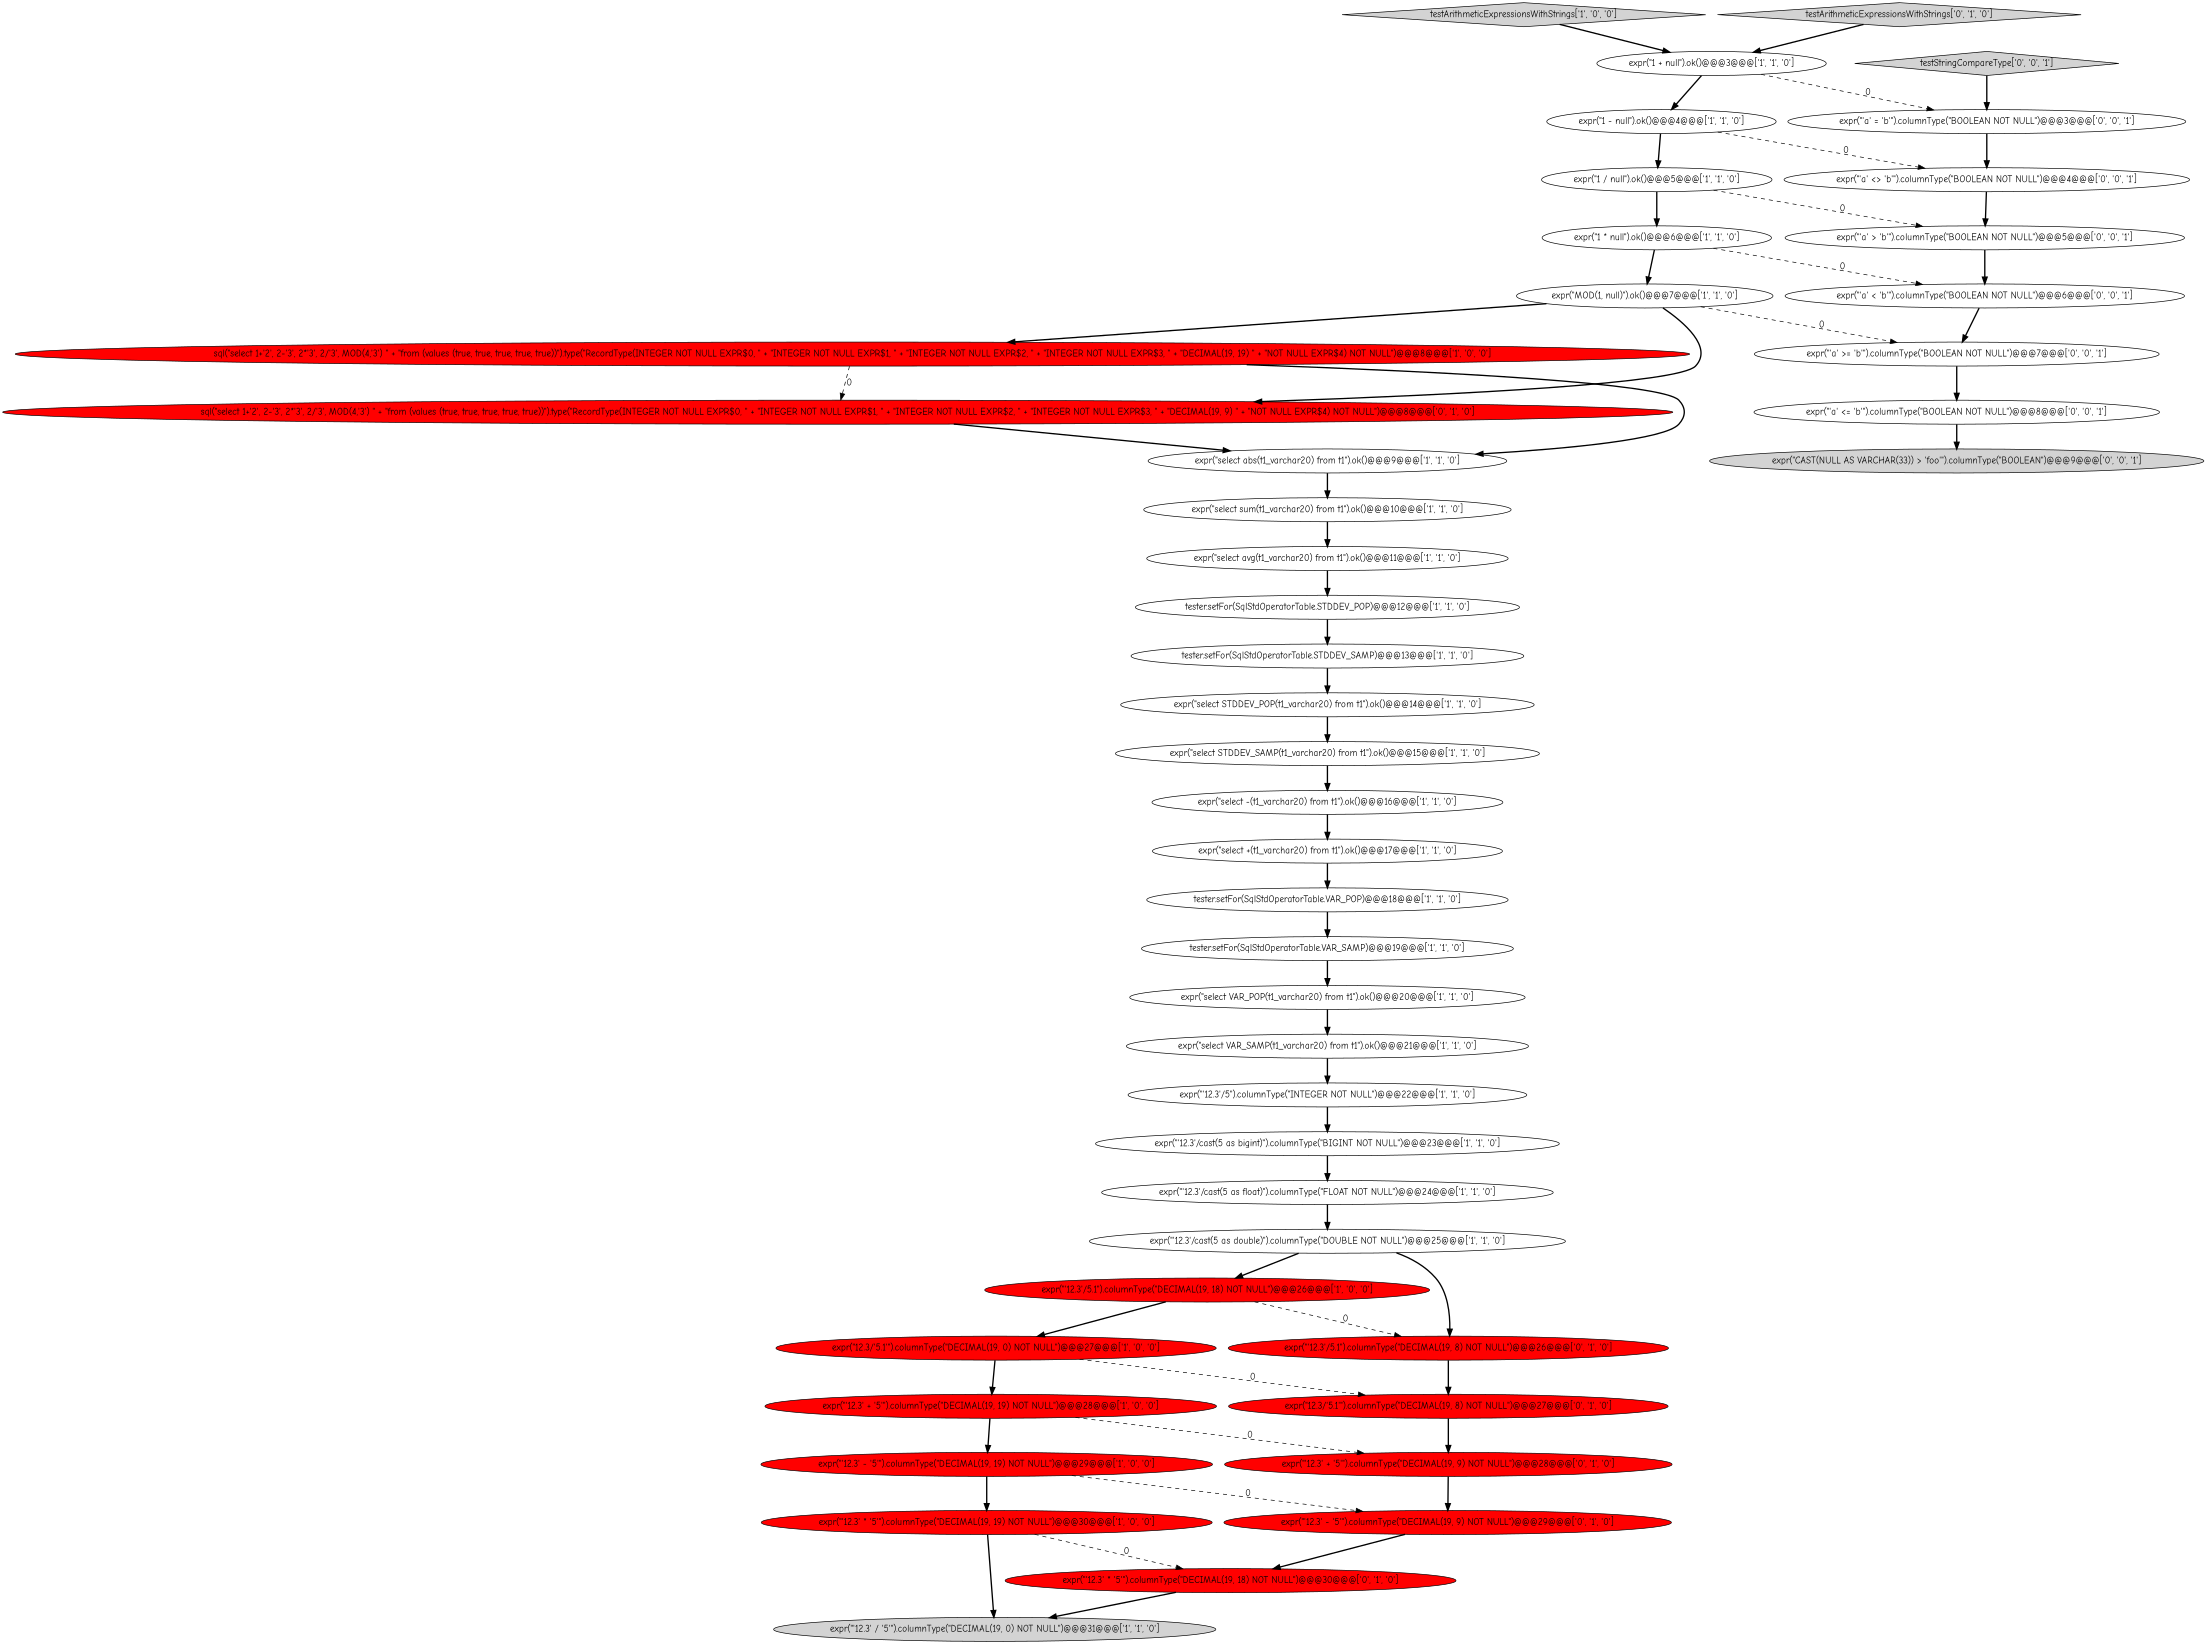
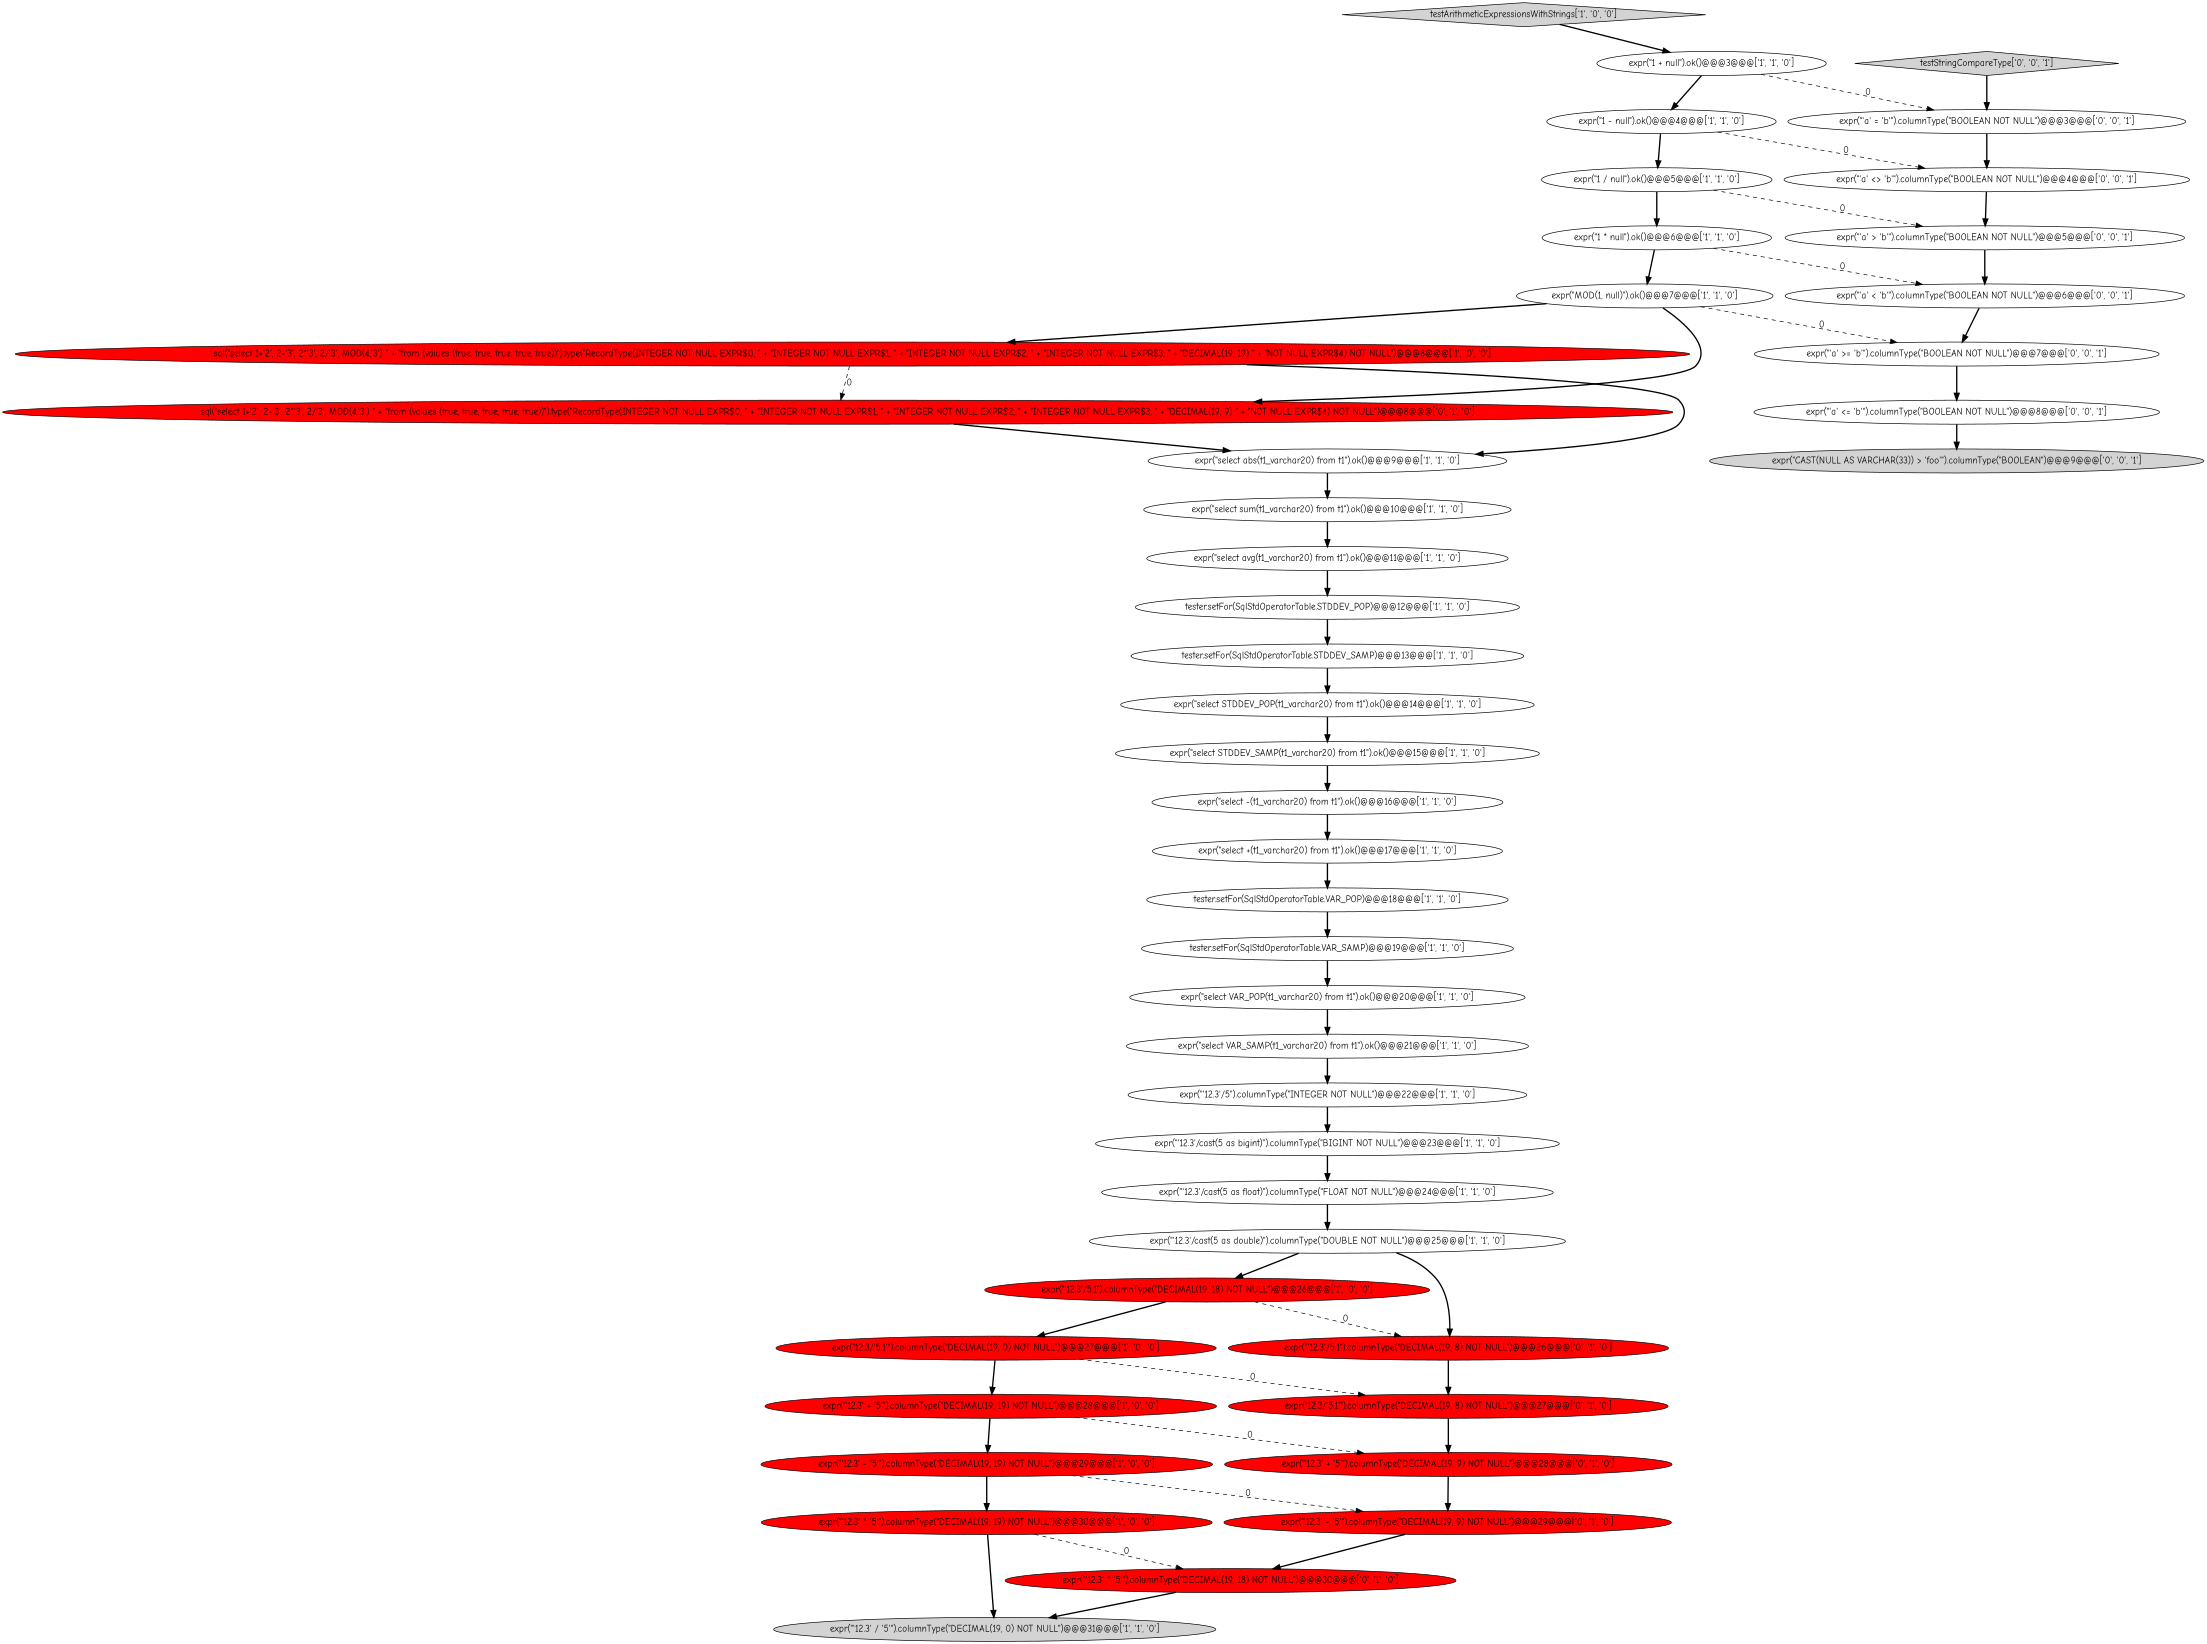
  digraph {
    fontname="Comic Neue"
    node [fillcolor=white shape=ellipse style=filled fontname="Comic Neue"]
    edge [style=bold fontname="Comic Neue"]
    n1 [fillcolor=red label="expr(\"'12.3'/5.1\").columnType(\"DECIMAL(19, 18) NOT NULL\")@@@26@@@['1', '0', '0']"]
    n2 [fillcolor=red label="expr(\"12.3/'5.1'\").columnType(\"DECIMAL(19, 0) NOT NULL\")@@@27@@@['1', '0', '0']"]
    n3 [fillcolor=red label="expr(\"'12.3'/5.1\").columnType(\"DECIMAL(19, 8) NOT NULL\")@@@26@@@['0', '1', '0']"]
    n4 [label="expr(\"'12.3'/cast(5 as double)\").columnType(\"DOUBLE NOT NULL\")@@@25@@@['1', '1', '0']"]
    n5 [label="expr(\"select +(t1_varchar20) from t1\").ok()@@@17@@@['1', '1', '0']"]
    n6 [label="tester.setFor(SqlStdOperatorTable.VAR_POP)@@@18@@@['1', '1', '0']"]
    n7 [label="expr(\"'12.3'/cast(5 as bigint)\").columnType(\"BIGINT NOT NULL\")@@@23@@@['1', '1', '0']"]
    n8 [label="expr(\"'12.3'/cast(5 as float)\").columnType(\"FLOAT NOT NULL\")@@@24@@@['1', '1', '0']"]
    n9 [label="tester.setFor(SqlStdOperatorTable.STDDEV_POP)@@@12@@@['1', '1', '0']"]
    n10 [label="tester.setFor(SqlStdOperatorTable.STDDEV_SAMP)@@@13@@@['1', '1', '0']"]
    n11 [fillcolor=red label="expr(\"'12.3' * '5'\").columnType(\"DECIMAL(19, 18) NOT NULL\")@@@30@@@['0', '1', '0']"]
    n12 [fillcolor=lightgray label="expr(\"'12.3' / '5'\").columnType(\"DECIMAL(19, 0) NOT NULL\")@@@31@@@['1', '1', '0']"]
    n13 [label="expr(\"select STDDEV_SAMP(t1_varchar20) from t1\").ok()@@@15@@@['1', '1', '0']"]
    n14 [label="expr(\"select -(t1_varchar20) from t1\").ok()@@@16@@@['1', '1', '0']"]
    n15 [label="tester.setFor(SqlStdOperatorTable.VAR_SAMP)@@@19@@@['1', '1', '0']"]
    n16 [label="expr(\"select VAR_POP(t1_varchar20) from t1\").ok()@@@20@@@['1', '1', '0']"]
    n17 [label="expr(\"'a' > 'b'\").columnType(\"BOOLEAN NOT NULL\")@@@5@@@['0', '0', '1']"]
    n18 [label="expr(\"'a' < 'b'\").columnType(\"BOOLEAN NOT NULL\")@@@6@@@['0', '0', '1']"]
    n19 [fillcolor=lightgray label="testArithmeticExpressionsWithStrings['1', '0', '0']" shape=diamond]
    n20 [label="expr(\"1 + null\").ok()@@@3@@@['1', '1', '0']"]
    n21 [label="expr(\"1 * null\").ok()@@@6@@@['1', '1', '0']"]
    n22 [label="expr(\"MOD(1, null)\").ok()@@@7@@@['1', '1', '0']"]
    n23 [label="expr(\"select STDDEV_POP(t1_varchar20) from t1\").ok()@@@14@@@['1', '1', '0']"]
    n24 [fillcolor=red label="expr(\"'12.3' * '5'\").columnType(\"DECIMAL(19, 19) NOT NULL\")@@@30@@@['1', '0', '0']"]
    n25 [fillcolor=red label="expr(\"'12.3' + '5'\").columnType(\"DECIMAL(19, 19) NOT NULL\")@@@28@@@['1', '0', '0']"]
    n26 [fillcolor=red label="expr(\"'12.3' - '5'\").columnType(\"DECIMAL(19, 19) NOT NULL\")@@@29@@@['1', '0', '0']"]
    n27 [fillcolor=red label="expr(\"'12.3' + '5'\").columnType(\"DECIMAL(19, 9) NOT NULL\")@@@28@@@['0', '1', '0']"]
    n28 [fillcolor=red label="sql(\"select 1+'2', 2-'3', 2*'3', 2/'3', MOD(4,'3') \" + \"from (values (true, true, true, true, true))\").type(\"RecordType(INTEGER NOT NULL EXPR$0, \" + \"INTEGER NOT NULL EXPR$1, \" + \"INTEGER NOT NULL EXPR$2, \" + \"INTEGER NOT NULL EXPR$3, \" + \"DECIMAL(19, 9) \" + \"NOT NULL EXPR$4) NOT NULL\")@@@8@@@['0', '1', '0']"]
    n29 [label="expr(\"select abs(t1_varchar20) from t1\").ok()@@@9@@@['1', '1', '0']"]
    n30 [label="expr(\"'a' <> 'b'\").columnType(\"BOOLEAN NOT NULL\")@@@4@@@['0', '0', '1']"]
    n31 [label="expr(\"'a' >= 'b'\").columnType(\"BOOLEAN NOT NULL\")@@@7@@@['0', '0', '1']"]
    n32 [label="expr(\"'a' <= 'b'\").columnType(\"BOOLEAN NOT NULL\")@@@8@@@['0', '0', '1']"]
    n33 [fillcolor=lightgray label="expr(\"CAST(NULL AS VARCHAR(33)) > 'foo'\").columnType(\"BOOLEAN\")@@@9@@@['0', '0', '1']"]
-   n34 [fillcolor=lightgray label="testArithmeticExpressionsWithStrings['0', '1', '0']" shape=diamond]
    n35 [fillcolor=red label="expr(\"'12.3' - '5'\").columnType(\"DECIMAL(19, 9) NOT NULL\")@@@29@@@['0', '1', '0']"]
    n36 [label="expr(\"1 / null\").ok()@@@5@@@['1', '1', '0']"]
    n37 [label="expr(\"select sum(t1_varchar20) from t1\").ok()@@@10@@@['1', '1', '0']"]
    n38 [fillcolor=lightgray label="testStringCompareType['0', '0', '1']" shape=diamond]
    n39 [label="expr(\"'a' = 'b'\").columnType(\"BOOLEAN NOT NULL\")@@@3@@@['0', '0', '1']"]
    n40 [label="expr(\"1 - null\").ok()@@@4@@@['1', '1', '0']"]
    n41 [fillcolor=red label="sql(\"select 1+'2', 2-'3', 2*'3', 2/'3', MOD(4,'3') \" + \"from (values (true, true, true, true, true))\").type(\"RecordType(INTEGER NOT NULL EXPR$0, \" + \"INTEGER NOT NULL EXPR$1, \" + \"INTEGER NOT NULL EXPR$2, \" + \"INTEGER NOT NULL EXPR$3, \" + \"DECIMAL(19, 19) \" + \"NOT NULL EXPR$4) NOT NULL\")@@@8@@@['1', '0', '0']"]
    n42 [fillcolor=red label="expr(\"12.3/'5.1'\").columnType(\"DECIMAL(19, 8) NOT NULL\")@@@27@@@['0', '1', '0']"]
    n43 [label="expr(\"'12.3'/5\").columnType(\"INTEGER NOT NULL\")@@@22@@@['1', '1', '0']"]
    n44 [label="expr(\"select VAR_SAMP(t1_varchar20) from t1\").ok()@@@21@@@['1', '1', '0']"]
    n45 [label="expr(\"select avg(t1_varchar20) from t1\").ok()@@@11@@@['1', '1', '0']"]
    n1 -> n2
    n1 -> n3 [label=0 style=dashed]
    n2 -> n25
    n2 -> n42 [label=0 style=dashed]
    n3 -> n42
    n4 -> n1
    n4 -> n3
    n5 -> n6
    n6 -> n15
    n7 -> n8
    n8 -> n4
    n9 -> n10
    n10 -> n23
    n11 -> n12
    n13 -> n14
    n14 -> n5
    n15 -> n16
    n16 -> n44
    n17 -> n18
    n18 -> n31
    n19 -> n20
    n20 -> n39 [label=0 style=dashed]
    n20 -> n40
    n21 -> n18 [label=0 style=dashed]
    n21 -> n22
    n22 -> n28
    n22 -> n31 [label=0 style=dashed]
    n22 -> n41
    n23 -> n13
    n24 -> n11 [label=0 style=dashed]
    n24 -> n12
    n25 -> n26
    n25 -> n27 [label=0 style=dashed]
    n26 -> n24
    n26 -> n35 [label=0 style=dashed]
    n27 -> n35
    n28 -> n29
    n29 -> n37
    n30 -> n17
    n31 -> n32
    n32 -> n33
-   n34 -> n20
    n35 -> n11
    n36 -> n17 [label=0 style=dashed]
    n36 -> n21
    n37 -> n45
    n38 -> n39
    n39 -> n30
    n40 -> n30 [label=0 style=dashed]
    n40 -> n36
    n41 -> n28 [label=0 style=dashed]
    n41 -> n29
    n42 -> n27
    n43 -> n7
    n44 -> n43
    n45 -> n9
  }
